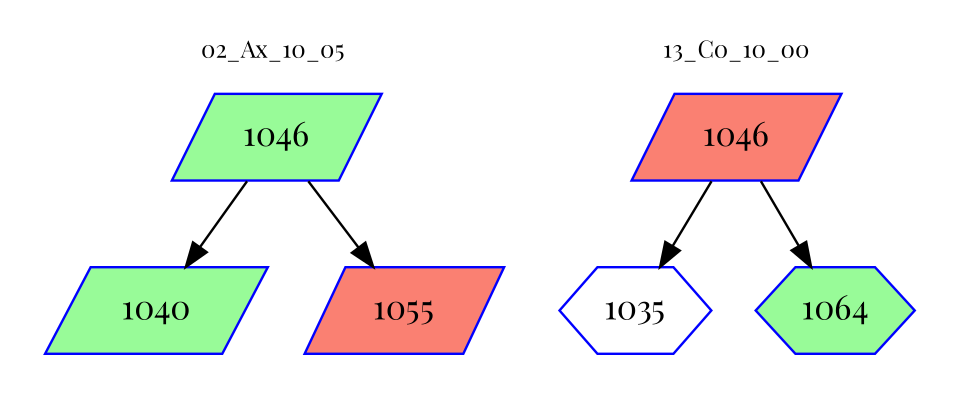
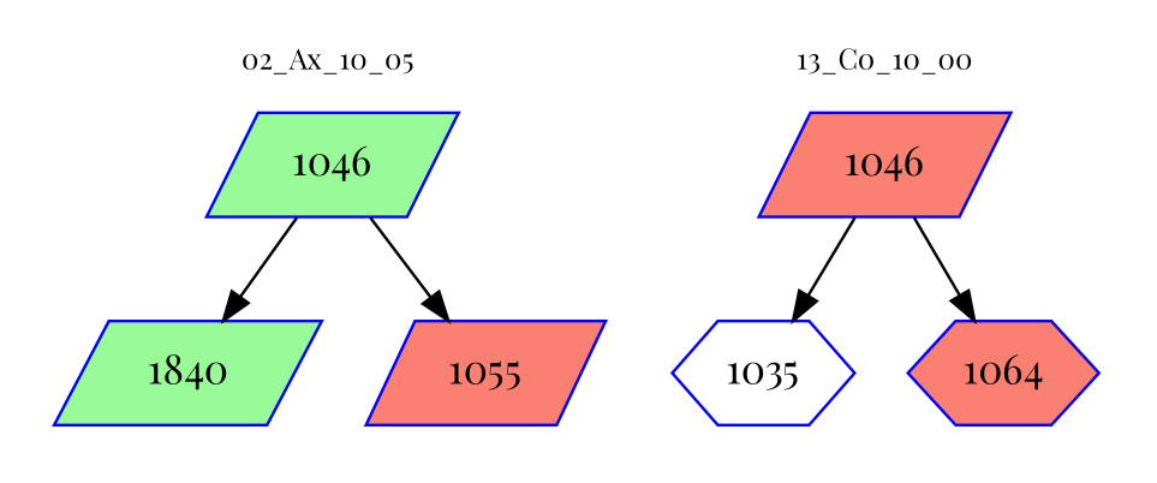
  digraph {
    fontname="Playfair Display"
    node [color=blue fillcolor=palegreen fontname="Playfair Display" shape=parallelogram style=filled]
    edge [color=black fontname="Playfair Display"]
    n1 [label=1046]
-   n2 [label=1040]
+   n2 [label=1840]
    n3 [fillcolor=salmon label=1055]
    n4 [fillcolor=salmon label=1046]
    n5 [fillcolor=white label=1035 shape=hexagon]
-   n6 [label=1064 shape=hexagon]
+   n6 [fillcolor=salmon label=1064 shape=hexagon]
    subgraph cluster_1 {
      color=white
      fontsize=10
      label="02_Ax_10_05"
      n1
      n2
      n3
    }
    subgraph cluster_2 {
      color=white
      fontsize=10
      label="13_C0_10_00"
      n4
      n5
      n6
    }
    n1 -> n2
    n1 -> n3
    n4 -> n5
    n4 -> n6
  }
